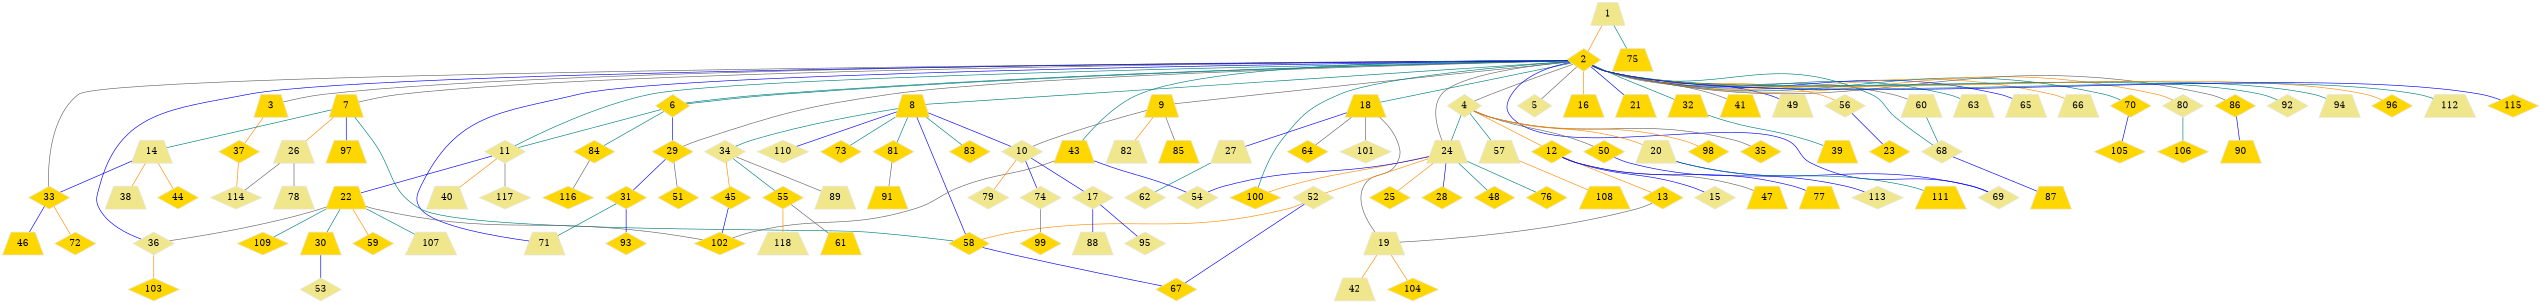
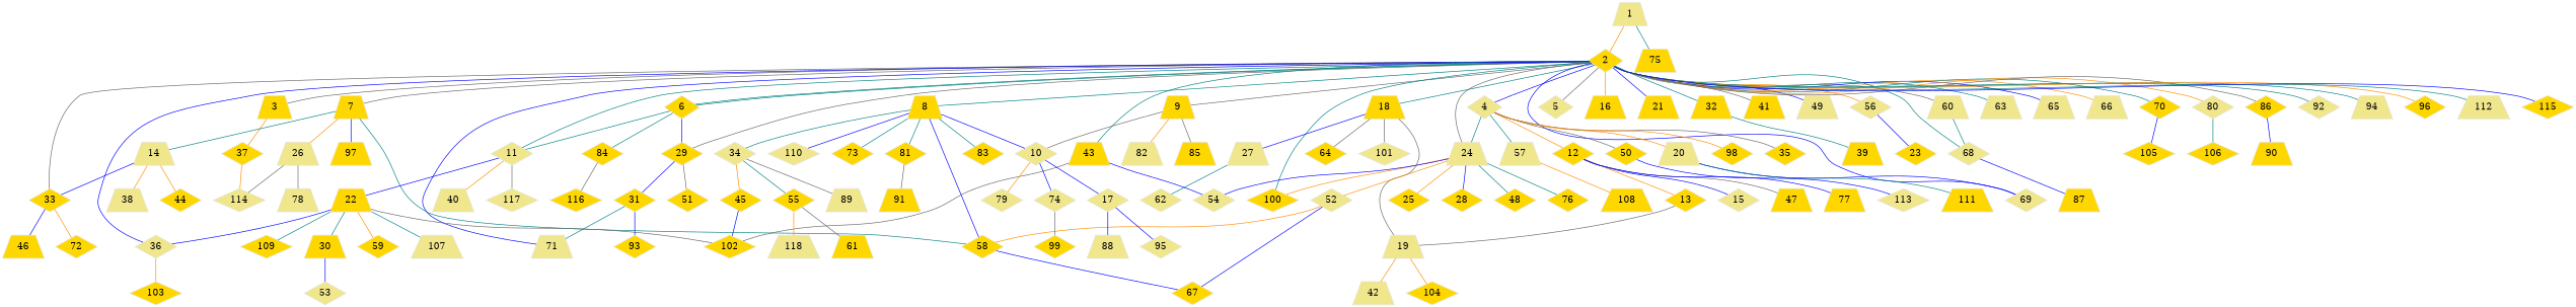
  graph {
    node [color=gray90 fillcolor=gold shape=diamond style=filled]
    edge [color=teal]
    1 [fillcolor=khaki shape=trapezium]
    2
    75 [shape=trapezium]
    3 [shape=trapezium]
    4 [fillcolor=khaki]
    5 [fillcolor=khaki]
    6
    7 [shape=trapezium]
    8 [shape=trapezium]
    9 [shape=trapezium]
    11 [fillcolor=khaki]
    16 [shape=trapezium]
    18 [shape=trapezium]
    21 [shape=trapezium]
    24 [fillcolor=khaki shape=trapezium]
    29
    32 [shape=trapezium]
    33
    36 [fillcolor=khaki]
    41 [shape=trapezium]
    43 [shape=trapezium]
    49 [fillcolor=khaki shape=trapezium]
    56 [fillcolor=khaki]
    60 [fillcolor=khaki shape=trapezium]
    63 [fillcolor=khaki shape=trapezium]
    65 [fillcolor=khaki shape=trapezium]
    66 [fillcolor=khaki shape=trapezium]
    68 [fillcolor=khaki]
    69 [fillcolor=khaki]
    70
    71 [fillcolor=khaki shape=trapezium]
    80 [fillcolor=khaki]
    86
    92 [fillcolor=khaki]
    94 [fillcolor=khaki shape=trapezium]
    96
    100
    112 [fillcolor=khaki shape=trapezium]
    115
    37
    12
    20 [fillcolor=khaki shape=trapezium]
    35
    50
    57 [fillcolor=khaki shape=trapezium]
    98
    84
    14 [fillcolor=khaki shape=trapezium]
    26 [fillcolor=khaki shape=trapezium]
    58
    97 [shape=trapezium]
    10 [fillcolor=khaki]
    34 [fillcolor=khaki]
    73
    81
    83
    110 [fillcolor=khaki]
    82 [fillcolor=khaki shape=trapezium]
    85 [shape=trapezium]
    22 [shape=trapezium]
    40 [fillcolor=khaki shape=trapezium]
    117 [fillcolor=khaki]
    19 [fillcolor=khaki shape=trapezium]
    27 [fillcolor=khaki shape=trapezium]
    64
    101 [fillcolor=khaki]
    25
    28
    48
    52 [fillcolor=khaki]
    54 [fillcolor=khaki]
    76
    31
    51
    39 [shape=trapezium]
    46 [shape=trapezium]
    72
    103
    102
    23
    87 [shape=trapezium]
    105
    106
    90 [shape=trapezium]
    114 [fillcolor=khaki]
    13
    15 [fillcolor=khaki]
    47 [shape=trapezium]
    77 [shape=trapezium]
    111 [shape=trapezium]
    113 [fillcolor=khaki]
    108 [shape=trapezium]
    116
    38 [fillcolor=khaki shape=trapezium]
    44
    78 [fillcolor=khaki shape=trapezium]
    67
    17 [fillcolor=khaki]
    74 [fillcolor=khaki]
    79 [fillcolor=khaki]
    45
    55
    89 [fillcolor=khaki shape=trapezium]
    91 [shape=trapezium]
    88 [fillcolor=khaki shape=trapezium]
    95 [fillcolor=khaki]
    99
    30 [shape=trapezium]
    59
    107 [fillcolor=khaki shape=trapezium]
    109
    42 [fillcolor=khaki shape=trapezium]
    104
    62 [fillcolor=khaki]
    53 [fillcolor=khaki]
    93
    61 [shape=trapezium]
    118 [fillcolor=khaki shape=trapezium]
    1 -- 2 [color=darkorange]
    1 -- 75
    2 -- 3 [color=gray40]
-   2 -- 4 [color=gray40]
+   2 -- 4 [color=blue]
    2 -- 5 [color=gray40]
    2 -- 6
    2 -- 6
    2 -- 7 [color=gray40]
    2 -- 8
    2 -- 9 [color=gray40]
    2 -- 11
    2 -- 16 [color=darkorange]
    2 -- 18
    2 -- 21 [color=blue]
    2 -- 24 [color=gray40]
    2 -- 29 [color=gray40]
    2 -- 32
    2 -- 33 [color=gray40]
    2 -- 36 [color=blue]
    2 -- 41 [color=gray40]
    2 -- 43
    2 -- 49 [color=blue]
    2 -- 56 [color=darkorange]
    2 -- 60 [color=gray40]
    2 -- 63
    2 -- 65 [color=blue]
    2 -- 66 [color=darkorange]
    2 -- 68
    2 -- 69 [color=blue]
    2 -- 70
    2 -- 71 [color=blue]
    2 -- 80 [color=darkorange]
    2 -- 86 [color=gray40]
    2 -- 92
    2 -- 94
    2 -- 96 [color=darkorange]
    2 -- 100
    2 -- 112
    2 -- 115 [color=blue]
    3 -- 37 [color=darkorange]
    4 -- 24
    4 -- 12 [color=darkorange]
    4 -- 20 [color=darkorange]
    4 -- 35 [color=gray40]
    4 -- 50 [color=gray40]
    4 -- 57
    4 -- 98 [color=darkorange]
    6 -- 11
    6 -- 29 [color=blue]
    6 -- 84
    7 -- 14
    7 -- 26 [color=darkorange]
    7 -- 58
    7 -- 97 [color=blue]
    8 -- 58 [color=blue]
    8 -- 10 [color=blue]
    8 -- 34
    8 -- 73
    8 -- 81
    8 -- 83
    8 -- 110 [color=blue]
    9 -- 10 [color=gray40]
    9 -- 82 [color=darkorange]
    9 -- 85 [color=gray40]
    11 -- 22 [color=blue]
    11 -- 40 [color=darkorange]
    11 -- 117 [color=gray40]
    18 -- 19 [color=gray40]
    18 -- 27 [color=blue]
    18 -- 64 [color=gray40]
    18 -- 101 [color=gray40]
    24 -- 100 [color=darkorange]
    24 -- 25 [color=darkorange]
    24 -- 28 [color=blue]
    24 -- 48
    24 -- 52 [color=darkorange]
    24 -- 54 [color=blue]
    24 -- 76
    29 -- 31 [color=blue]
    29 -- 51 [color=gray40]
    32 -- 39
    33 -- 46 [color=blue]
    33 -- 72 [color=darkorange]
    36 -- 103 [color=darkorange]
    43 -- 54 [color=blue]
    43 -- 102 [color=gray40]
    56 -- 23 [color=blue]
    60 -- 68
    68 -- 87 [color=blue]
    70 -- 105 [color=blue]
    80 -- 106
    86 -- 90 [color=blue]
    37 -- 114 [color=darkorange]
    12 -- 13 [color=darkorange]
    12 -- 15 [color=blue]
    12 -- 47 [color=gray40]
    12 -- 77 [color=blue]
    20 -- 69 [color=blue]
    20 -- 111
    50 -- 113 [color=blue]
    57 -- 108 [color=darkorange]
    84 -- 116 [color=gray40]
    14 -- 33 [color=blue]
    14 -- 38 [color=darkorange]
    14 -- 44 [color=darkorange]
    26 -- 114 [color=gray40]
    26 -- 78 [color=gray40]
    58 -- 67 [color=blue]
    10 -- 17 [color=blue]
    10 -- 74 [color=blue]
    10 -- 79 [color=darkorange]
    34 -- 45 [color=darkorange]
    34 -- 55
    34 -- 89 [color=gray40]
    81 -- 91 [color=gray40]
-   22 -- 36 [color=gray40]
+   22 -- 36 [color=blue]
    22 -- 102 [color=gray40]
    22 -- 30
    22 -- 59 [color=darkorange]
    22 -- 107
    22 -- 109
    19 -- 42 [color=darkorange]
    19 -- 104 [color=darkorange]
    27 -- 62
    52 -- 58 [color=darkorange]
    52 -- 67 [color=blue]
    31 -- 71
    31 -- 93 [color=blue]
    13 -- 19 [color=gray40]
    17 -- 88 [color=blue]
    17 -- 95 [color=blue]
    74 -- 99 [color=gray40]
    45 -- 102 [color=blue]
    55 -- 61 [color=gray40]
    55 -- 118 [color=darkorange]
    30 -- 53 [color=blue]
  }
